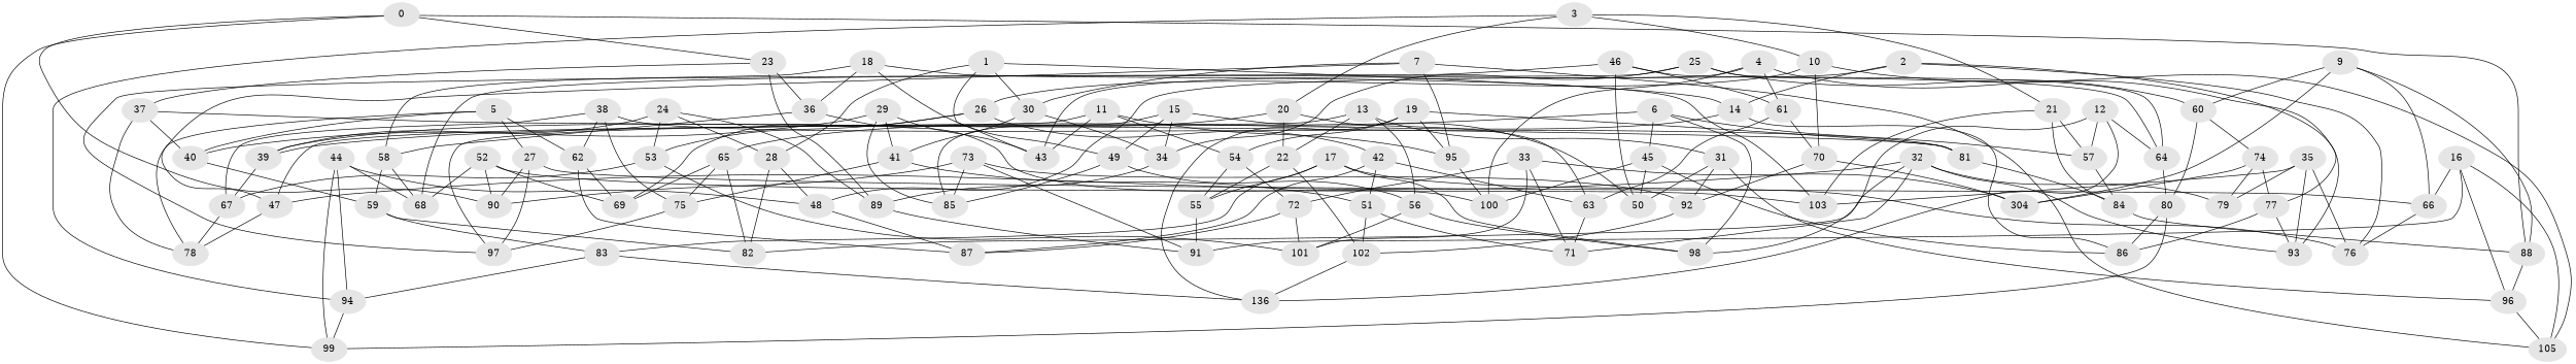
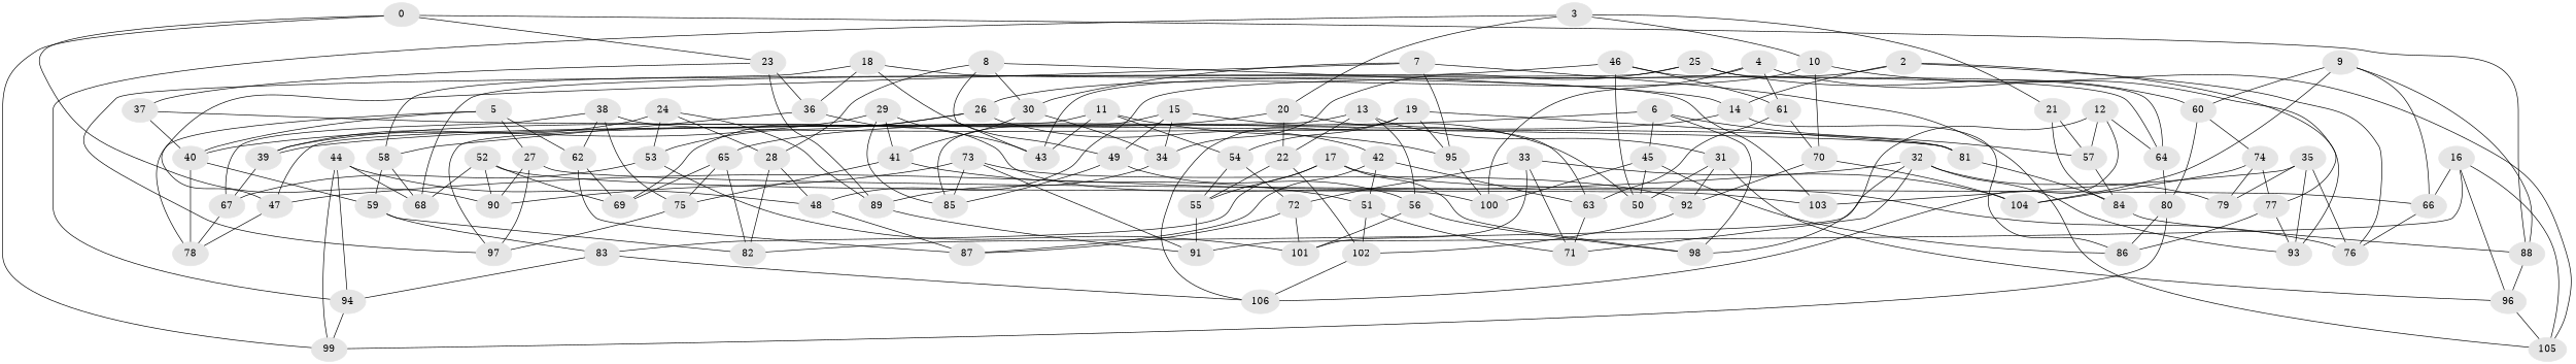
  graph {
    node [color=gray90 style=filled]
-   1
+   1 [label=8]
    14
    28
    30
    43
    65
    86
    48
    82
    34
    41
    2
    76
    77
    87
    93
    3
    10
    20
    21
    94
    105
    26
    70
    39
    22
    63
    57
    103
    84
    99
    4
    61
    100
    5
    27
    40
    62
    78
    90
    66
    97
    59
    69
    6
    45
    98
    67
    50
    7
    47
    95
    n53 [label=0]
    23
    88
    36
    37
    89
    96
    9
    60
-   104 [label=304]
+   104
    74
    80
    53
    42
    92
    11
    54
    55
    72
    12
    64
-   106 [label=136]
+   106
    13
    31
    56
    102
    101
    75
    15
    49
    85
    16
    91
    17
    83
    18
    58
    68
    19
    81
    71
    24
    25
    51
    29
    32
    79
    33
    35
    38
    44
    46
    52
    73
    1 -- 14
    1 -- 28
    1 -- 30
    1 -- 43
    14 -- 65
    14 -- 86
    28 -- 48
    28 -- 82
    30 -- 34
    30 -- 41
    65 -- 82
    65 -- 69
    65 -- 75
    48 -- 87
    34 -- 89
    41 -- 75
    41 -- 51
    2 -- 14
    2 -- 48
    2 -- 76
    2 -- 77
    77 -- 86
    77 -- 93
    3 -- 10
    3 -- 20
    3 -- 21
    3 -- 94
    10 -- 105
    10 -- 26
    10 -- 70
    20 -- 39
    20 -- 22
    20 -- 63
    21 -- 57
-   21 -- 103
    21 -- 84
    94 -- 99
    26 -- 69
    26 -- 53
    26 -- 42
    70 -- 104
    70 -- 92
    39 -- 67
    22 -- 55
    22 -- 102
    63 -- 71
    57 -- 84
    84 -- 88
    4 -- 43
    4 -- 93
    4 -- 61
    4 -- 100
    61 -- 70
    61 -- 63
    5 -- 27
    5 -- 40
    5 -- 62
    5 -- 78
    27 -- 90
    27 -- 66
    27 -- 97
    40 -- 59
    62 -- 87
    62 -- 69
    66 -- 76
    59 -- 82
    59 -- 83
    6 -- 39
    6 -- 57
    6 -- 45
    6 -- 98
    45 -- 86
    45 -- 100
    45 -- 50
    67 -- 78
    7 -- 30
    7 -- 105
    7 -- 47
    7 -- 95
    47 -- 78
    95 -- 100
    n53 -- 99
    n53 -- 90
    n53 -- 23
    n53 -- 88
    23 -- 36
    23 -- 37
    23 -- 89
    88 -- 96
    36 -- 100
    36 -- 58
    37 -- 40
-   37 -- 78
+   40 -- 78
    37 -- 81
    89 -- 91
    96 -- 105
    9 -- 66
    9 -- 88
    9 -- 60
    9 -- 104
    60 -- 74
    60 -- 80
    74 -- 77
    74 -- 104
    74 -- 79
    80 -- 86
    80 -- 99
    53 -- 67
    53 -- 101
    42 -- 87
    42 -- 63
    42 -- 51
    92 -- 102
    11 -- 43
    11 -- 97
    11 -- 95
    11 -- 54
    54 -- 55
    54 -- 72
    55 -- 91
    72 -- 87
    72 -- 101
    12 -- 57
    12 -- 98
    12 -- 64
    12 -- 106
    64 -- 80
    13 -- 22
    13 -- 47
    13 -- 31
    13 -- 56
    31 -- 50
    31 -- 96
    31 -- 92
    56 -- 98
    56 -- 101
    102 -- 106
    75 -- 97
    15 -- 34
    15 -- 50
    15 -- 49
    15 -- 85
    49 -- 56
    49 -- 85
    16 -- 105
    16 -- 66
    16 -- 96
    16 -- 91
    17 -- 76
    17 -- 98
    17 -- 55
    17 -- 83
    83 -- 94
    83 -- 106
    18 -- 103
    18 -- 36
    18 -- 49
    18 -- 58
    58 -- 59
    58 -- 68
    19 -- 95
    19 -- 54
    19 -- 106
    19 -- 81
    81 -- 84
    24 -- 28
    24 -- 39
    24 -- 89
    24 -- 53
    25 -- 34
    25 -- 60
    25 -- 64
    25 -- 68
    51 -- 102
    51 -- 71
    29 -- 43
    29 -- 41
    29 -- 40
    29 -- 85
    32 -- 82
    32 -- 93
    32 -- 47
    32 -- 71
    32 -- 79
    33 -- 104
    33 -- 72
    33 -- 101
    33 -- 71
    35 -- 76
    35 -- 93
    35 -- 103
    35 -- 79
    38 -- 62
    38 -- 67
    38 -- 75
    38 -- 81
    44 -- 48
    44 -- 94
    44 -- 99
    44 -- 68
    46 -- 61
    46 -- 97
    46 -- 50
    46 -- 64
    52 -- 103
    52 -- 90
    52 -- 69
    52 -- 68
    73 -- 90
    73 -- 92
    73 -- 85
    73 -- 91
  }
